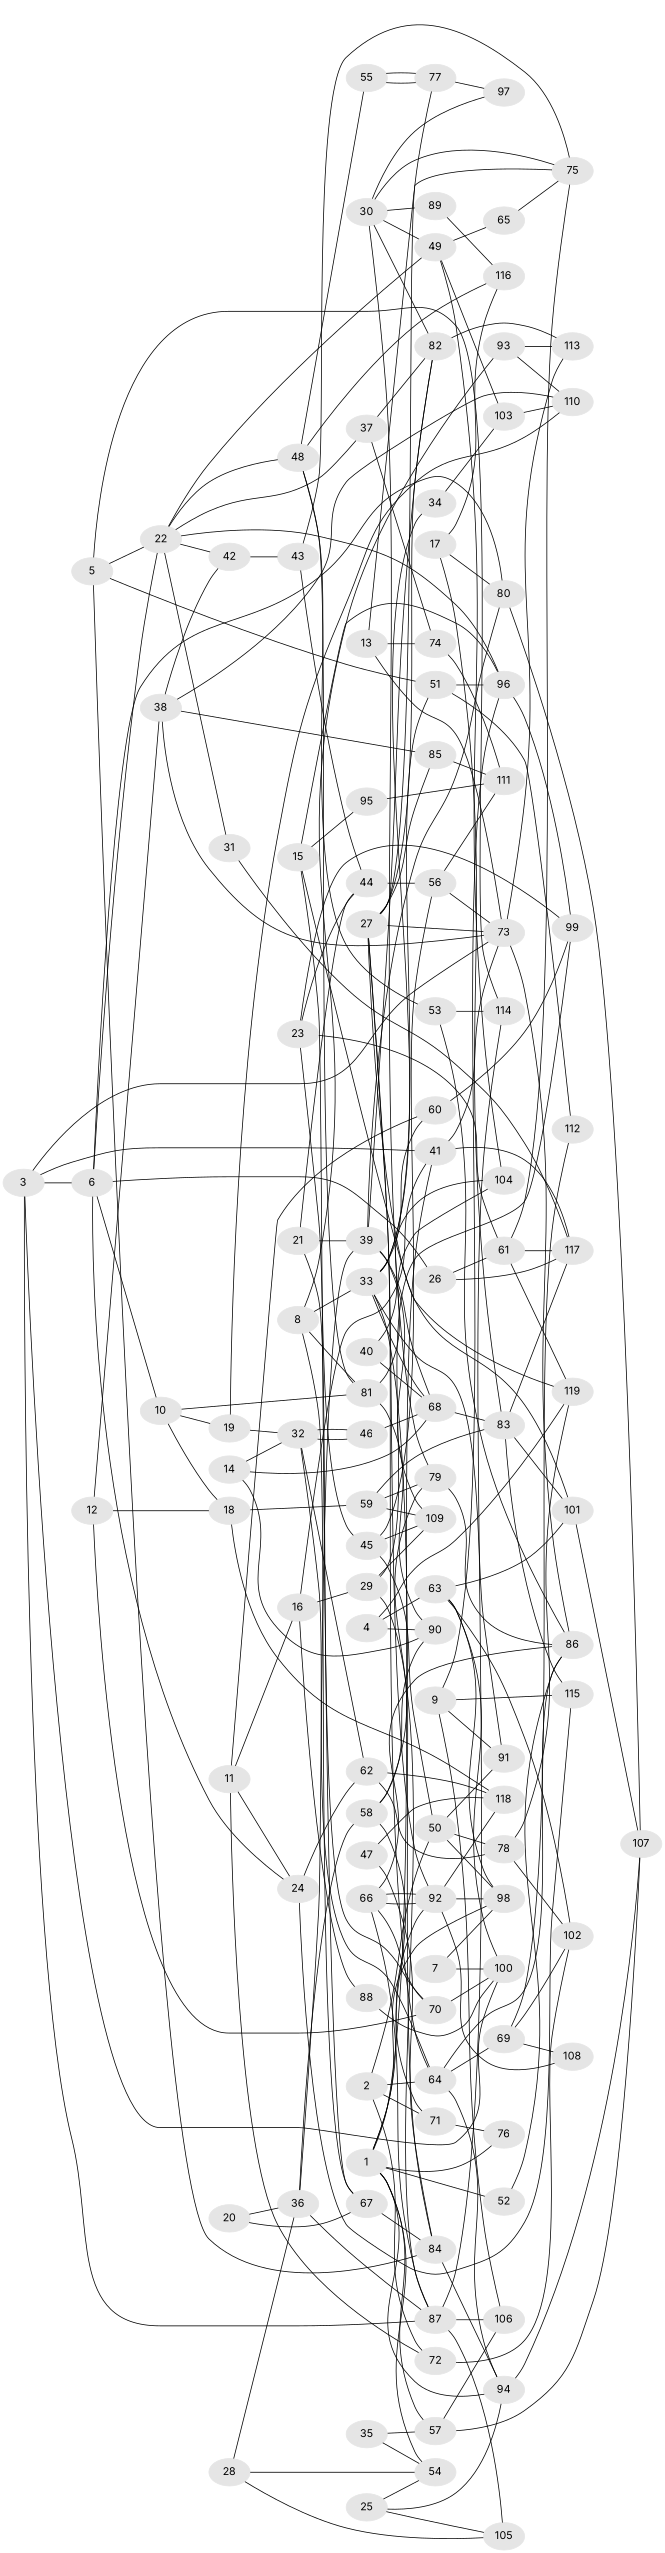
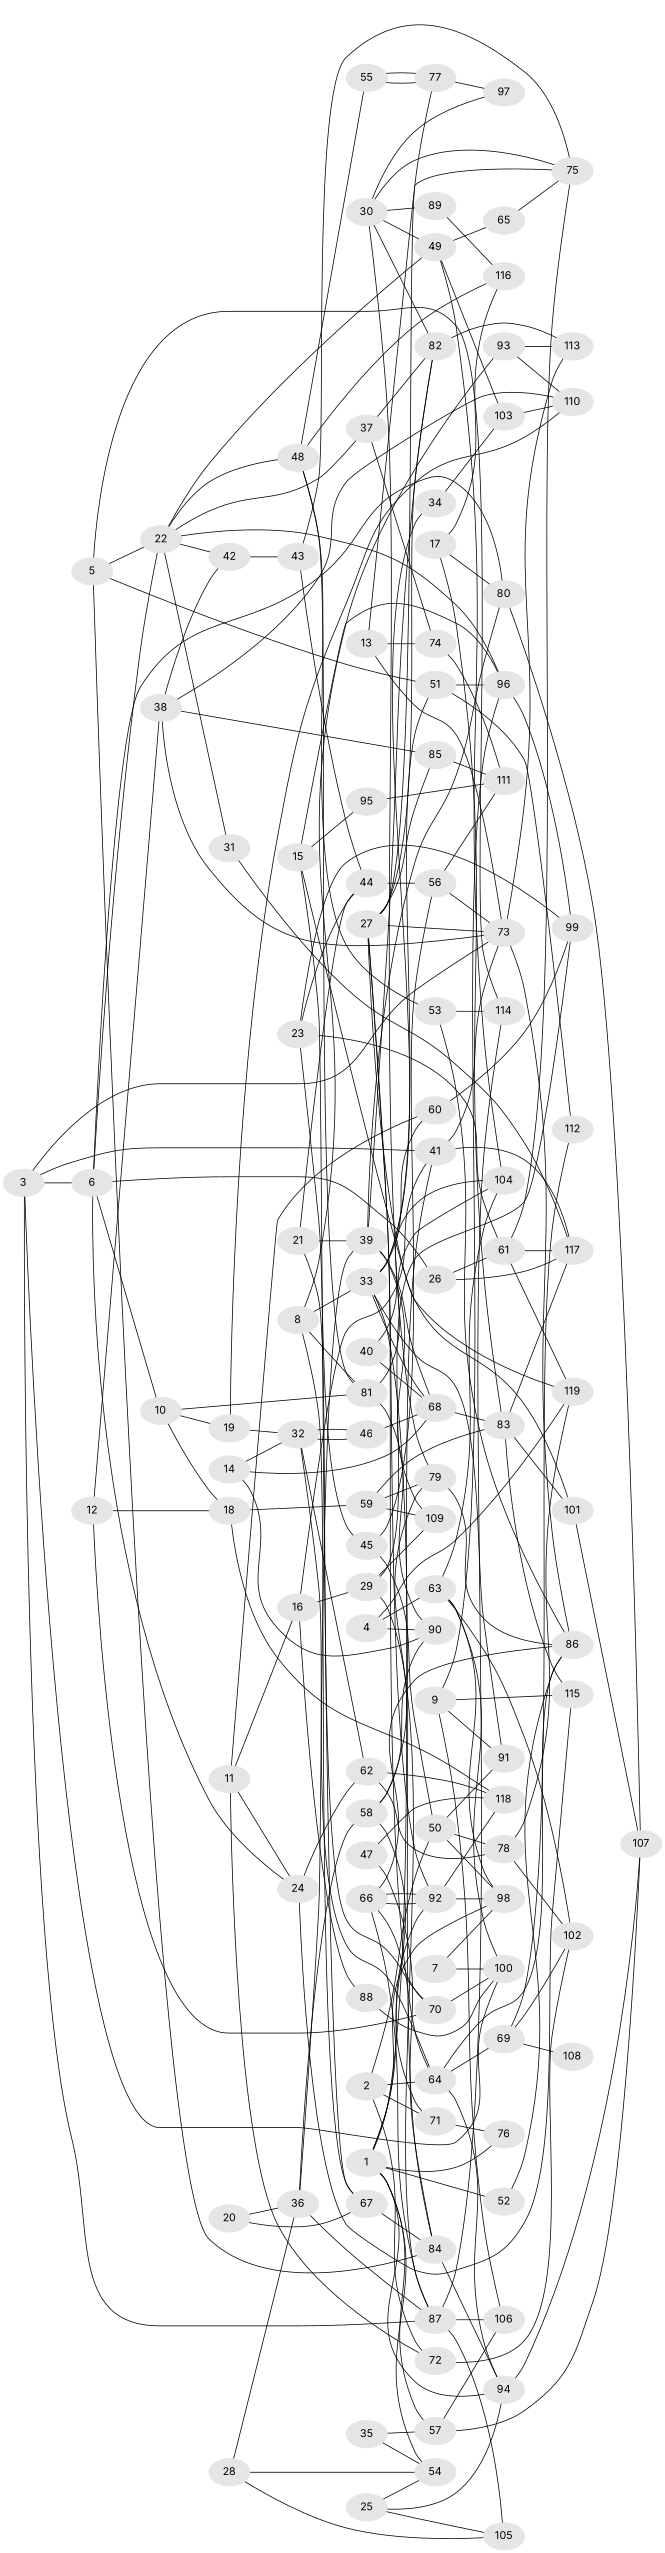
  graph {
    fontname=Inter
    rankdir=LR
    node [color=gray90 fontname=Inter style=filled]
    edge [fontname=Inter]
    1
    41
    52
    54
    57
    76
    92
    94
    98
    73
    117
    86
    106
    107
    118
    108
    2
    50
    64
    71
    72
    91
    78
    69
    102
    3
    6
    87
    100
    22
    10
    24
    26
    80
    113
    114
    105
    4
    63
    90
    119
    104
    5
    51
    84
    96
    31
    37
    42
    48
    49
    112
    81
    18
    19
    115
    62
    61
    7
    8
    33
    67
    93
    60
    68
    34
    110
    9
    99
    59
    32
    11
    16
    29
    88
    12
    38
    70
    85
    13
    74
    75
    111
    14
    46
    83
    15
    95
    109
    17
    116
    101
    79
    20
    36
    39
    58
    21
    44
    82
    56
    43
    53
    55
    65
    103
    23
    45
    25
    27
    77
    97
    28
    30
    89
    35
    40
    47
    66
    1 -- 41
    1 -- 52
    1 -- 54
    1 -- 57
    1 -- 76
    1 -- 92
    1 -- 94
    1 -- 98
    41 -- 73
    41 -- 117
    52 -- 86
    57 -- 106
    57 -- 107
    92 -- 98
    92 -- 118
-   92 -- 108
    94 -- 107
    73 -- 86
    73 -- 113
    2 -- 50
    2 -- 64
    2 -- 71
    2 -- 72
    50 -- 98
    50 -- 91
    50 -- 78
    64 -- 94
    64 -- 86
    64 -- 69
    71 -- 76
    72 -- 102
    78 -- 102
    78 -- 119
    69 -- 108
    69 -- 102
    69 -- 112
    3 -- 41
    3 -- 73
    3 -- 6
    3 -- 87
    3 -- 100
    6 -- 22
    6 -- 10
    6 -- 24
    6 -- 26
    6 -- 80
    87 -- 106
    87 -- 114
    87 -- 105
    22 -- 96
    22 -- 31
    22 -- 37
    22 -- 42
    22 -- 48
    22 -- 49
    10 -- 81
    10 -- 18
    10 -- 19
    24 -- 115
    24 -- 62
    26 -- 117
    26 -- 61
    80 -- 107
    4 -- 63
    4 -- 90
    4 -- 119
    63 -- 98
    63 -- 102
    63 -- 100
-   63 -- 101
+   63 -- 104
    5 -- 22
    5 -- 114
    5 -- 51
    5 -- 84
    51 -- 96
    51 -- 112
    84 -- 94
    96 -- 99
    31 -- 117
    37 -- 74
    37 -- 82
    42 -- 43
    48 -- 81
    48 -- 116
    48 -- 53
    48 -- 55
    49 -- 104
    49 -- 65
    49 -- 103
    81 -- 90
    81 -- 104
    18 -- 118
    18 -- 59
    19 -- 110
    19 -- 32
    62 -- 118
    62 -- 78
    61 -- 117
    61 -- 119
    61 -- 75
    7 -- 98
    7 -- 100
    8 -- 81
    8 -- 33
    8 -- 67
    8 -- 93
    33 -- 91
    33 -- 51
    33 -- 84
    33 -- 60
    33 -- 68
    33 -- 34
    67 -- 84
    93 -- 113
    93 -- 110
    60 -- 99
    68 -- 83
    34 -- 103
    9 -- 106
    9 -- 91
    9 -- 96
    9 -- 115
    59 -- 83
    59 -- 109
    59 -- 79
    32 -- 64
    32 -- 62
    32 -- 46
    32 -- 46
    11 -- 72
    11 -- 24
    11 -- 60
    11 -- 16
    16 -- 41
    16 -- 29
    16 -- 88
    29 -- 87
    29 -- 99
    29 -- 109
    88 -- 100
    12 -- 18
    12 -- 38
    12 -- 70
    38 -- 73
    38 -- 42
    38 -- 110
    38 -- 85
    70 -- 100
    85 -- 111
    13 -- 73
    13 -- 74
    13 -- 75
    74 -- 111
    14 -- 90
    14 -- 68
    14 -- 32
    46 -- 68
    83 -- 117
    83 -- 115
    83 -- 101
    15 -- 119
    15 -- 96
    15 -- 67
    15 -- 95
    95 -- 111
    17 -- 80
    17 -- 83
    17 -- 116
    101 -- 107
    79 -- 86
    20 -- 67
    20 -- 36
    36 -- 87
    36 -- 39
    36 -- 58
    39 -- 80
    39 -- 68
    39 -- 109
    39 -- 82
    58 -- 71
    58 -- 90
    58 -- 79
    21 -- 70
    21 -- 39
    21 -- 44
    44 -- 56
    82 -- 113
    56 -- 73
    56 -- 111
    43 -- 75
    43 -- 44
    53 -- 86
    53 -- 114
    55 -- 77
    55 -- 77
    65 -- 75
    103 -- 110
    23 -- 61
    23 -- 99
    23 -- 44
    23 -- 45
    45 -- 50
-   45 -- 109
    45 -- 56
    25 -- 54
    25 -- 94
    25 -- 105
    27 -- 92
    27 -- 73
    27 -- 64
    27 -- 85
    27 -- 101
    27 -- 82
    27 -- 77
    77 -- 97
    28 -- 54
    28 -- 105
    28 -- 36
    30 -- 49
    30 -- 75
    30 -- 79
    30 -- 82
    30 -- 97
    30 -- 89
    89 -- 116
    35 -- 54
    35 -- 57
    40 -- 104
    40 -- 68
    47 -- 118
    47 -- 84
    66 -- 92
    66 -- 92
    66 -- 86
    66 -- 87
    66 -- 70
  }
